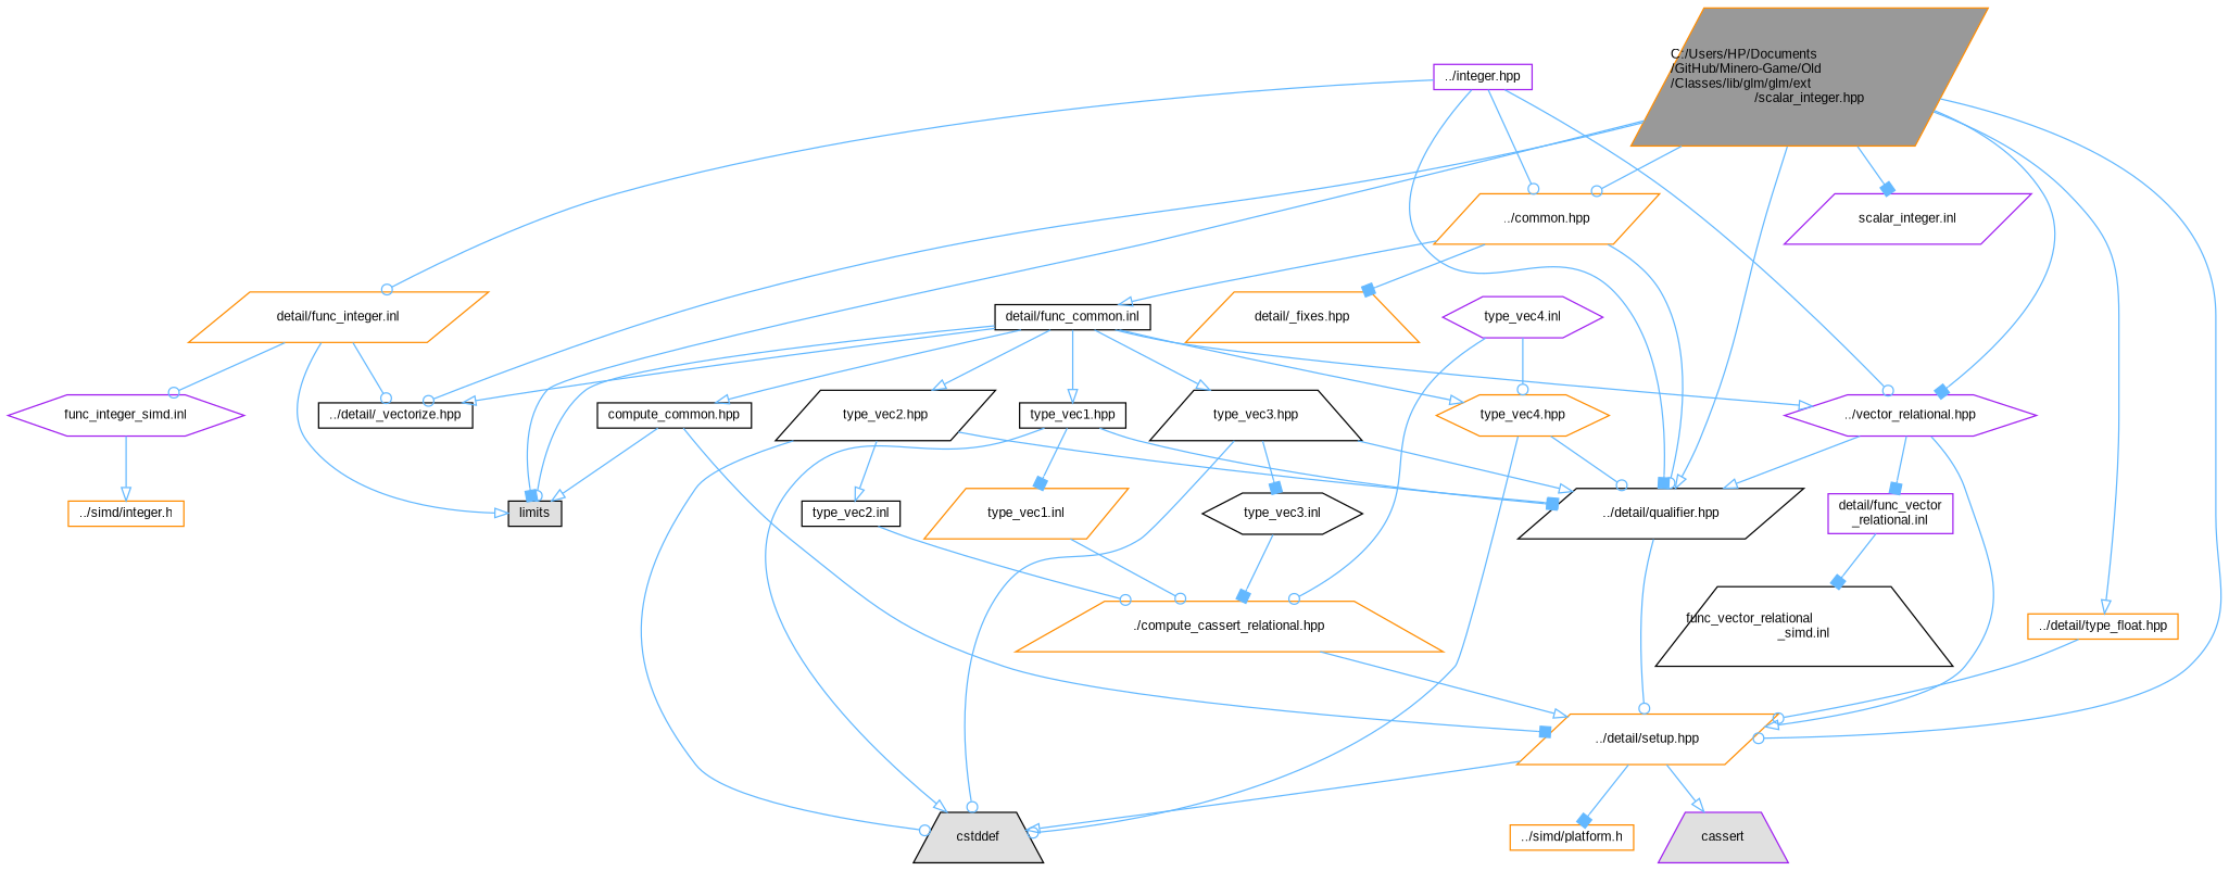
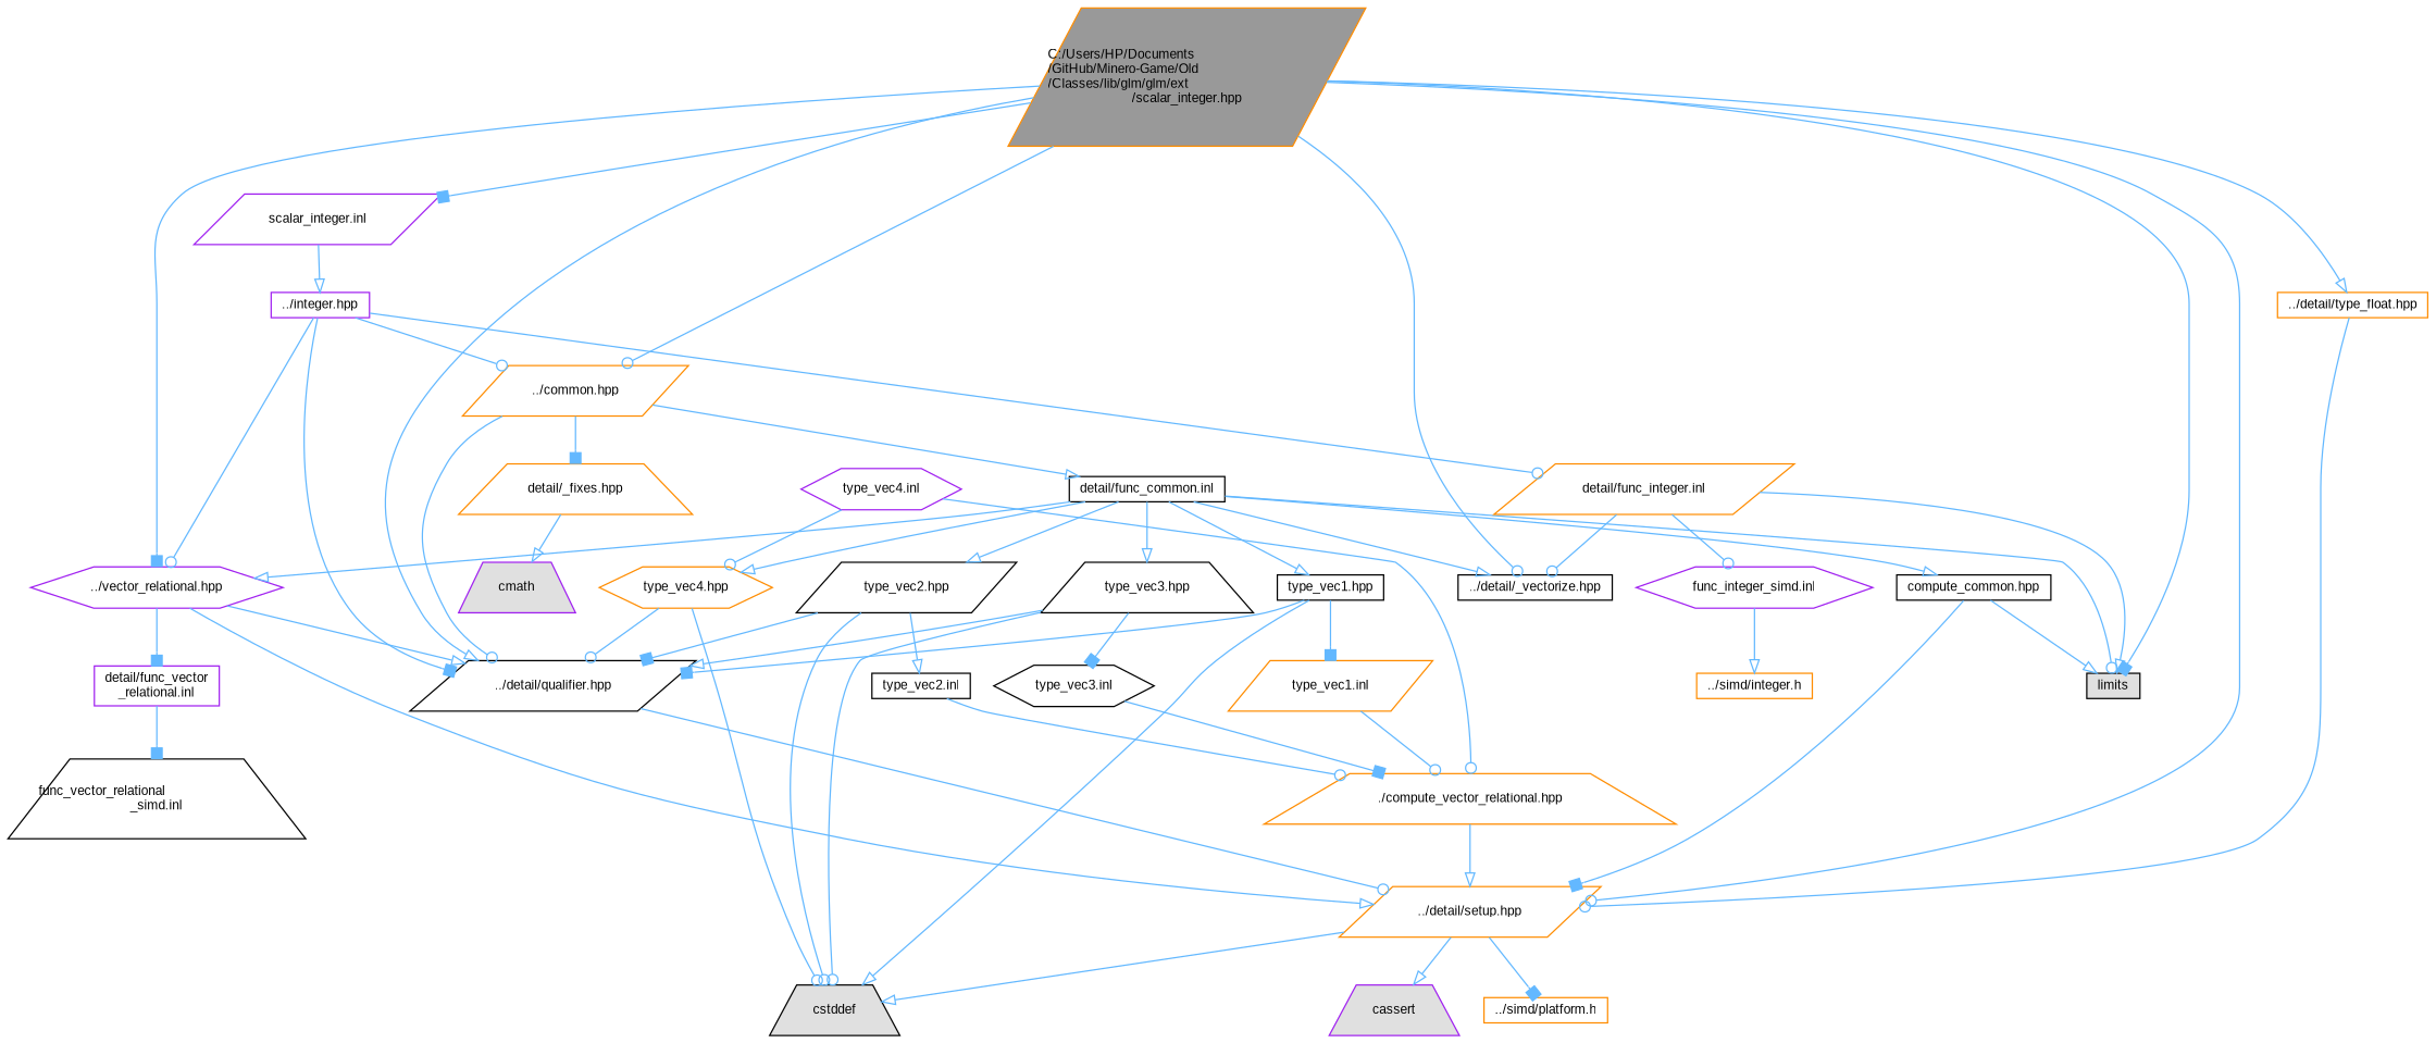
  digraph {
    fontname="Liberation Sans"
    node [color=black fillcolor=white fontname="Liberation Sans" fontsize=10 shape=box style=filled]
    edge [arrowhead=onormal color=steelblue1 fontname="Liberation Sans" fontsize=10 labelfontname=Helvetica labelfontsize=10 style=solid]
    n1 [color=darkorange fillcolor=grey60 fontcolor=black height=0.2 label="C:/Users/HP/Documents\l/GitHub/Minero-Game/Old\l/Classes/lib/glm/glm/ext\l/scalar_integer.hpp" shape=parallelogram width=0.4]
    n2 [color=darkorange height=0.2 label="../detail/setup.hpp" shape=parallelogram width=0.4]
    n3 [height=0.2 label="../detail/qualifier.hpp" shape=parallelogram width=0.4]
    n4 [height=0.2 label="../detail/_vectorize.hpp" width=0.4]
    n5 [color=darkorange height=0.2 label="../detail/type_float.hpp" width=0.4]
    n6 [color=purple height=0.2 label="../vector_relational.hpp" shape=hexagon width=0.4]
    n7 [color=darkorange height=0.2 label="../common.hpp" shape=parallelogram width=0.4]
    n8 [fillcolor="#E0E0E0" height=0.2 label=limits width=0.4]
    n9 [color=purple height=0.2 label="scalar_integer.inl" shape=parallelogram width=0.4]
    n10 [color=purple fillcolor="#E0E0E0" height=0.2 label=cassert shape=trapezium width=0.4]
    n11 [fillcolor="#E0E0E0" height=0.2 label=cstddef shape=trapezium width=0.4]
    n12 [color=darkorange height=0.2 label="../simd/platform.h" width=0.4]
    n13 [color=purple height=0.2 label="detail/func_vector\l_relational.inl" width=0.4]
    n14 [color=darkorange height=0.2 label="detail/_fixes.hpp" shape=trapezium width=0.4]
    n15 [height=0.2 label="detail/func_common.inl" width=0.4]
    n16 [color=purple height=0.2 label="../integer.hpp" width=0.4]
    n17 [height=0.2 label="func_vector_relational\l_simd.inl" shape=trapezium width=0.4]
+   n18 [color=purple fillcolor="#E0E0E0" height=0.2 label=cmath shape=trapezium width=0.4]
    n19 [height=0.2 label="compute_common.hpp" width=0.4]
    n20 [height=0.2 label="type_vec1.hpp" width=0.4]
    n21 [height=0.2 label="type_vec2.hpp" shape=parallelogram width=0.4]
    n22 [height=0.2 label="type_vec3.hpp" shape=trapezium width=0.4]
    n23 [color=darkorange height=0.2 label="type_vec4.hpp" shape=hexagon width=0.4]
    n24 [color=darkorange height=0.2 label="type_vec1.inl" shape=parallelogram width=0.4]
    n25 [height=0.2 label="type_vec2.inl" width=0.4]
    n26 [height=0.2 label="type_vec3.inl" shape=hexagon width=0.4]
-   n27 [color=darkorange height=0.2 label="./compute_cassert_relational.hpp" shape=trapezium width=0.4]
+   n27 [color=darkorange height=0.2 label="./compute_vector_relational.hpp" shape=trapezium width=0.4]
    n28 [color=purple height=0.2 label="type_vec4.inl" shape=hexagon width=0.4]
    n29 [color=darkorange height=0.2 label="detail/func_integer.inl" shape=parallelogram width=0.4]
    n30 [color=purple height=0.2 label="func_integer_simd.inl" shape=hexagon width=0.4]
    n31 [color=darkorange height=0.2 label="../simd/integer.h" width=0.4]
    n1 -> n2 [arrowhead=odot]
    n1 -> n3
    n1 -> n4 [arrowhead=odot]
    n1 -> n5
    n1 -> n6 [arrowhead=box]
    n1 -> n7 [arrowhead=odot]
    n1 -> n8 [arrowhead=box]
    n1 -> n9 [arrowhead=box]
    n2 -> n10
    n2 -> n11
    n2 -> n12 [arrowhead=box]
    n3 -> n2 [arrowhead=odot]
    n5 -> n2 [arrowhead=odot]
    n6 -> n2
    n6 -> n3
    n6 -> n13 [arrowhead=box]
    n7 -> n3 [arrowhead=odot]
    n7 -> n14 [arrowhead=box]
    n7 -> n15
+   n9 -> n16
    n13 -> n17 [arrowhead=box]
+   n14 -> n18
    n15 -> n4
    n15 -> n6
    n15 -> n8 [arrowhead=odot]
    n15 -> n19
    n15 -> n20
    n15 -> n21
    n15 -> n22
    n15 -> n23
    n16 -> n3 [arrowhead=box]
    n16 -> n6 [arrowhead=odot]
    n16 -> n7 [arrowhead=odot]
    n16 -> n29 [arrowhead=odot]
    n19 -> n2 [arrowhead=box]
    n19 -> n8
    n20 -> n3 [arrowhead=box]
    n20 -> n11
    n20 -> n24 [arrowhead=box]
    n21 -> n3 [arrowhead=box]
    n21 -> n11 [arrowhead=odot]
    n21 -> n25
    n22 -> n3
    n22 -> n11 [arrowhead=odot]
    n22 -> n26 [arrowhead=box]
    n23 -> n3 [arrowhead=odot]
    n23 -> n11 [arrowhead=odot]
    n24 -> n27 [arrowhead=odot]
    n25 -> n27 [arrowhead=odot]
    n26 -> n27 [arrowhead=box]
    n27 -> n2
    n28 -> n23 [arrowhead=odot]
    n28 -> n27 [arrowhead=odot]
    n29 -> n4 [arrowhead=odot]
    n29 -> n8
    n29 -> n30 [arrowhead=odot]
    n30 -> n31
  }
